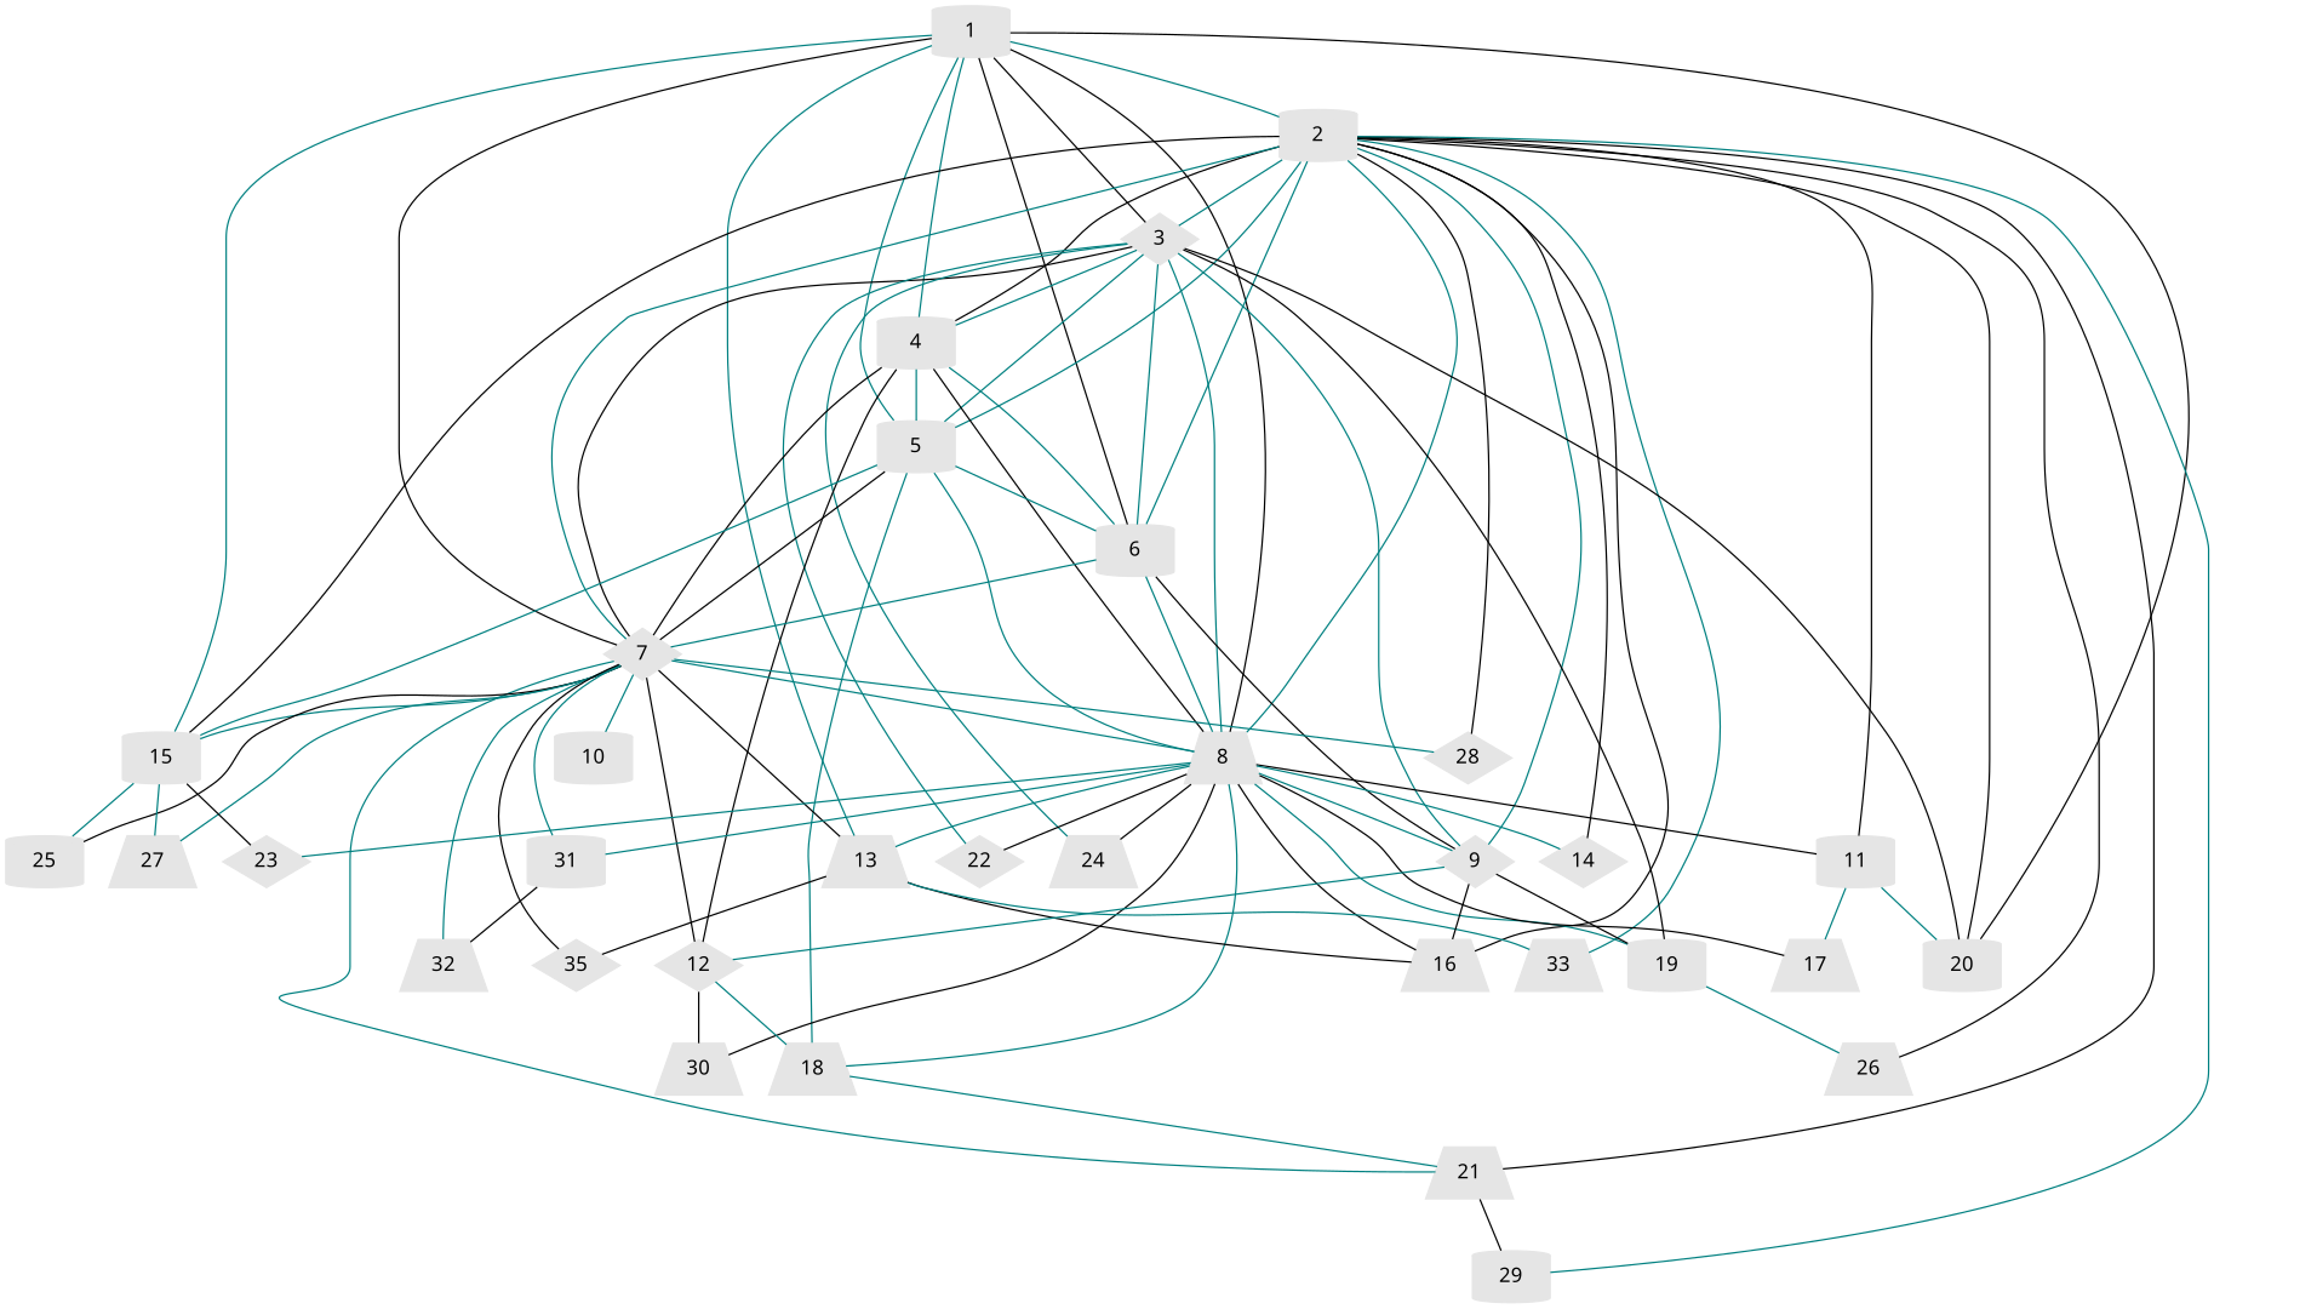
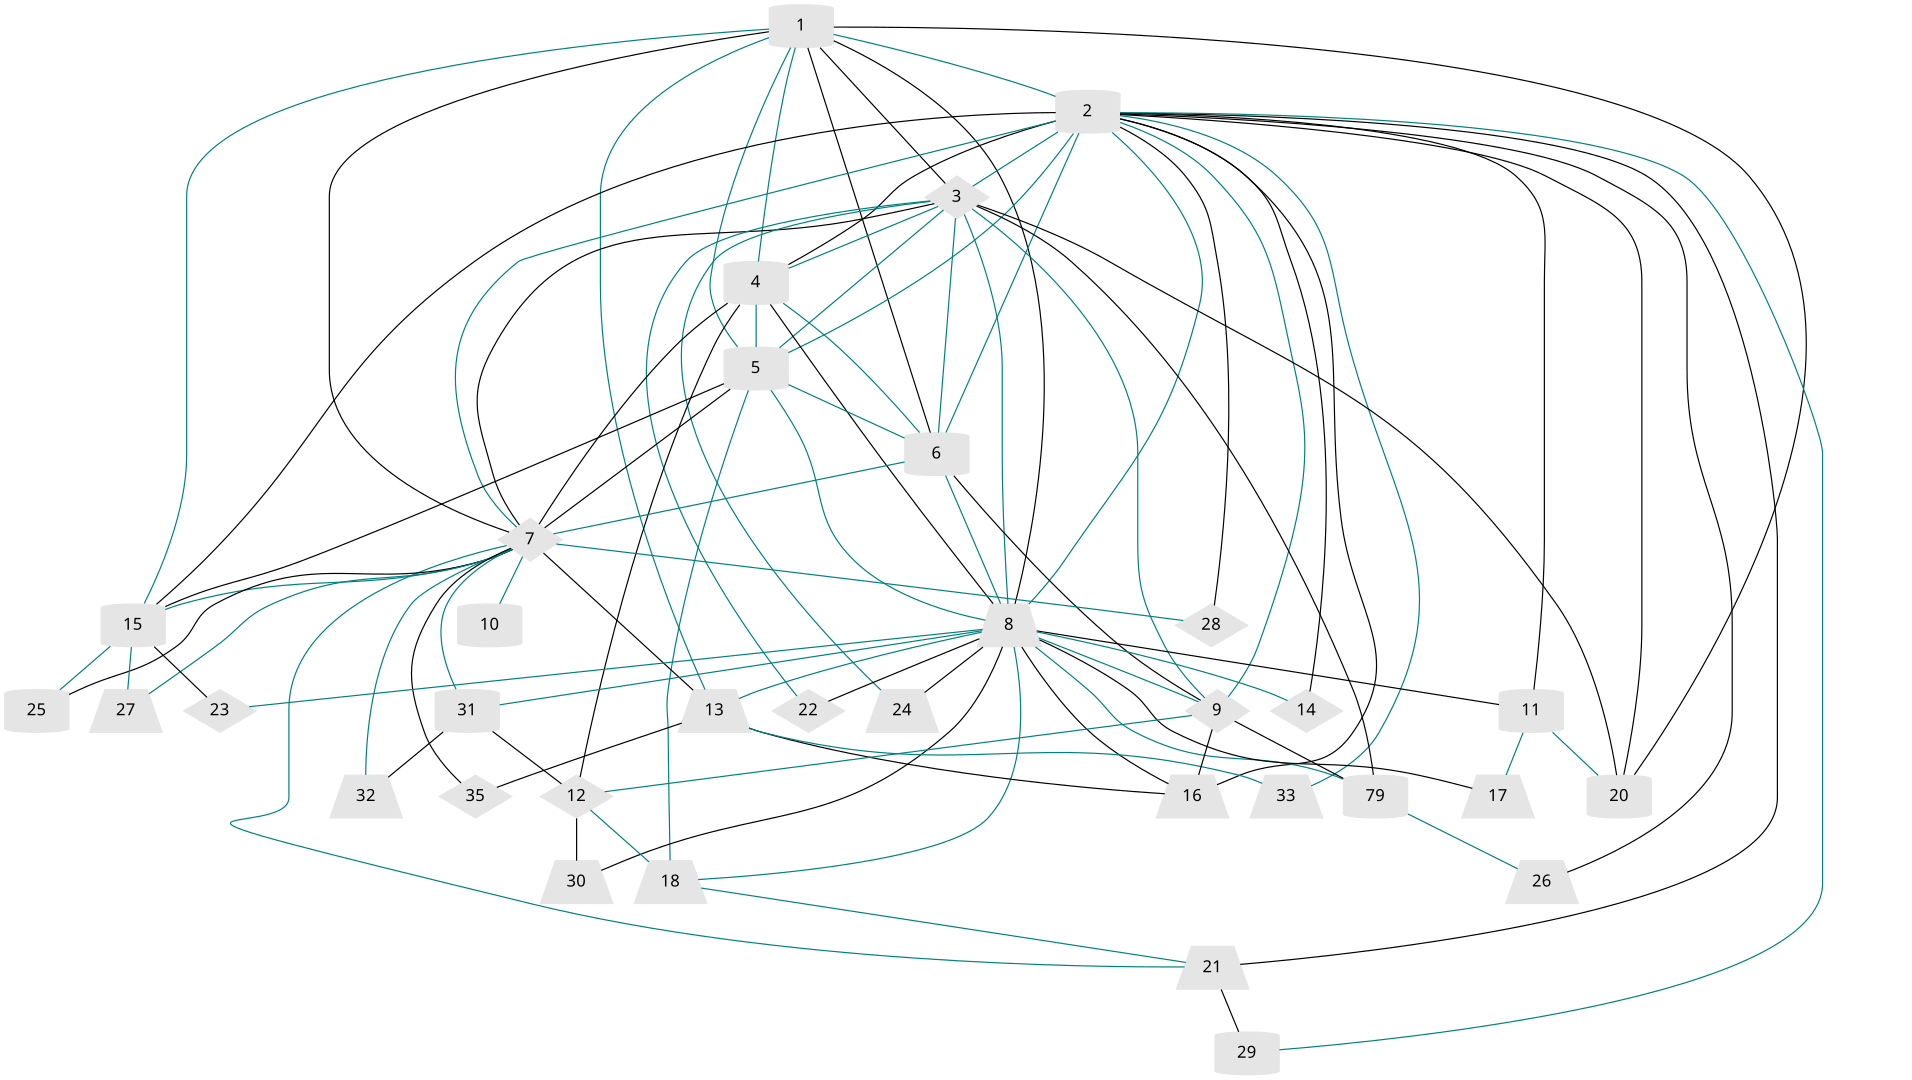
  graph {
    fontname="Noto Sans"
    node [color=gray90 fontname="Noto Sans" shape=cylinder style=filled]
    edge [color=teal fontname="Noto Sans" weight=1.0]
    1
    2
    3 [shape=diamond]
    4
    5
    6
    7 [shape=diamond]
    8 [shape=trapezium]
    13 [shape=trapezium]
    15
    20
    9 [shape=diamond]
    11
    14 [shape=diamond]
    16 [shape=trapezium]
    21 [shape=trapezium]
    26 [shape=trapezium]
    28 [shape=diamond]
    29
    33 [shape=trapezium]
-   19
+   19 [label=79]
    22 [shape=diamond]
    24 [shape=trapezium]
    12 [shape=diamond]
    18 [shape=trapezium]
    10
    25
    27 [shape=trapezium]
    31
    32 [shape=trapezium]
    35 [shape=diamond]
    17 [shape=trapezium]
    23 [shape=diamond]
    30 [shape=trapezium]
    1 -- 2 [weight=3.0]
    1 -- 3 [color=black weight=8.0]
    1 -- 4 [weight=2.0]
    1 -- 5 [weight=4.0]
    1 -- 6 [color=black weight=3.0]
    1 -- 7 [color=black weight=2.0]
    1 -- 8 [color=black weight=3.0]
    1 -- 13 [weight=3.0]
    1 -- 15 [weight=2.0]
    1 -- 20 [color=black]
    2 -- 3 [weight=3.0]
    2 -- 4 [color=black]
    2 -- 5 [weight=2.0]
    2 -- 6
    2 -- 7
    2 -- 8
    2 -- 15 [color=black weight=3.0]
    2 -- 20 [color=black]
    2 -- 9
    2 -- 11 [color=black]
    2 -- 14 [color=black]
    2 -- 16 [color=black]
    2 -- 21 [color=black]
    2 -- 26 [color=black]
    2 -- 28 [color=black]
    2 -- 29
    2 -- 33
    3 -- 4 [weight=3.0]
    3 -- 5 [weight=2.0]
    3 -- 6
    3 -- 7 [color=black weight=2.0]
    3 -- 8 [weight=2.0]
    3 -- 20 [color=black]
    3 -- 9
    3 -- 19 [color=black weight=2.0]
    3 -- 22
    3 -- 24
    4 -- 5 [weight=3.0]
    4 -- 6
    4 -- 7 [color=black]
    4 -- 8 [color=black]
    4 -- 12 [color=black weight=2.0]
    5 -- 6 [weight=2.0]
    5 -- 7 [color=black weight=3.0]
    5 -- 8 [weight=2.0]
-   5 -- 15 [weight=8.0]
+   5 -- 15 [color=black weight=8.0]
    5 -- 18 [weight=3.0]
    6 -- 7
    6 -- 8
    6 -- 9 [color=black weight=5.0]
-   7 -- 8
    7 -- 13 [color=black]
    7 -- 15
    7 -- 21
    7 -- 28
-   7 -- 12 [color=black]
+   31 -- 12 [color=black]
    7 -- 10
    7 -- 25 [color=black]
    7 -- 27
    7 -- 31
    7 -- 32
    7 -- 35 [color=black]
    8 -- 13
    8 -- 9 [weight=2.0]
    8 -- 11 [color=black]
    8 -- 14
    8 -- 16 [color=black]
    8 -- 19
    8 -- 22 [color=black]
    8 -- 24 [color=black]
    8 -- 18 [weight=2.0]
    8 -- 31
    8 -- 17 [color=black]
    8 -- 23
    8 -- 30 [color=black]
    13 -- 16 [color=black]
    13 -- 33
    13 -- 35 [color=black]
    15 -- 25
    15 -- 27
    15 -- 23 [color=black]
    9 -- 16 [color=black weight=2.0]
    9 -- 19 [color=black]
    9 -- 12
    11 -- 20
    11 -- 17
    21 -- 29 [color=black]
    19 -- 26
    12 -- 18
    12 -- 30 [color=black]
    18 -- 21
    31 -- 32 [color=black]
  }
